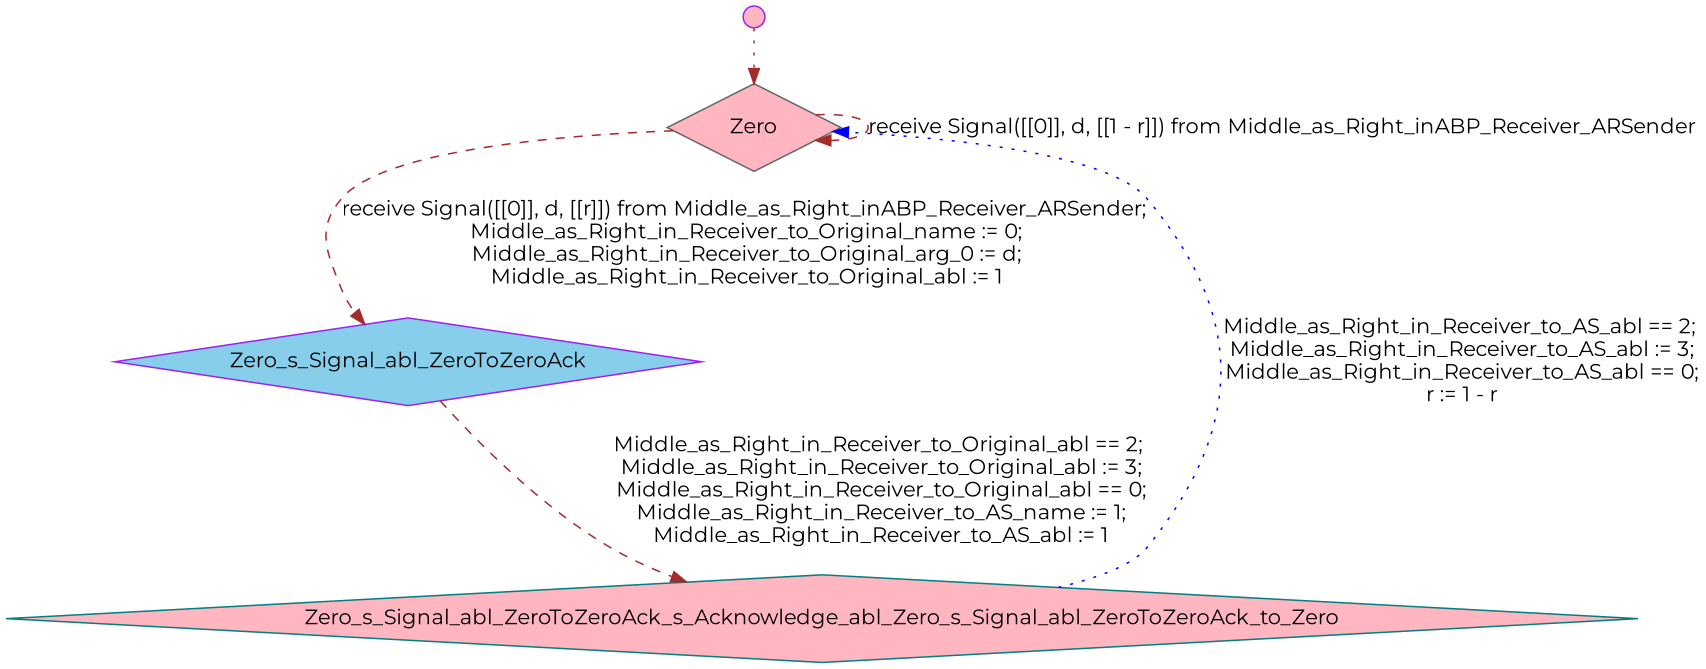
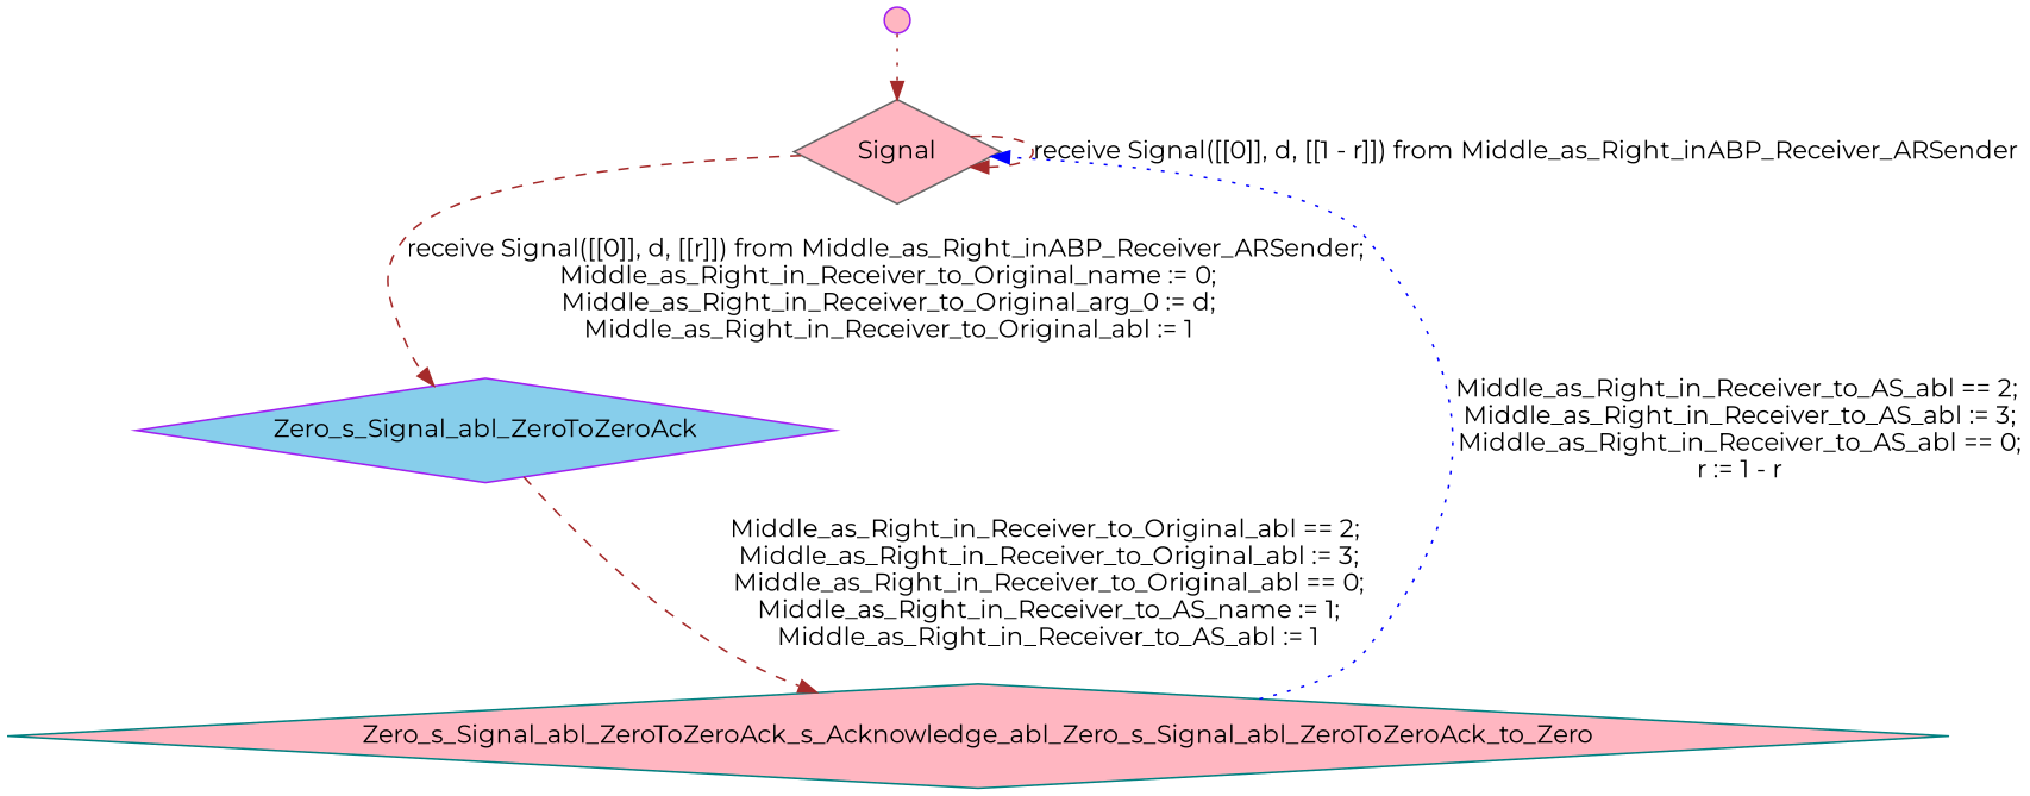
  digraph {
    compound=true
    rank=LR
    fontname=Montserrat
    node [shape=diamond style=filled fillcolor=lightpink color=purple fontname=Montserrat]
    edge [color=brown style=dashed fontname=Montserrat]
    Zero_extra [height=0.2 shape=point]
-   Zero [height=0.8 width=1.6 color=gray40]
+   Zero [height=0.8 width=1.6 color=gray40 label=Signal]
    Zero_s_Signal_abl_ZeroToZeroAck [height=0.8 width=1.6 fillcolor=skyblue]
    Zero_s_Signal_abl_ZeroToZeroAck_s_Acknowledge_abl_Zero_s_Signal_abl_ZeroToZeroAck_to_Zero [height=0.8 width=1.6 color=teal]
    Zero_extra -> Zero [style=dotted]
    Zero -> Zero [label="receive Signal([[0]], d, [[1 - r]]) from Middle_as_Right_inABP_Receiver_ARSender"]
    Zero -> Zero_s_Signal_abl_ZeroToZeroAck [label="receive Signal([[0]], d, [[r]]) from Middle_as_Right_inABP_Receiver_ARSender;\n Middle_as_Right_in_Receiver_to_Original_name := 0;\n Middle_as_Right_in_Receiver_to_Original_arg_0 := d;\n Middle_as_Right_in_Receiver_to_Original_abl := 1"]
    Zero_s_Signal_abl_ZeroToZeroAck -> Zero_s_Signal_abl_ZeroToZeroAck_s_Acknowledge_abl_Zero_s_Signal_abl_ZeroToZeroAck_to_Zero [label="Middle_as_Right_in_Receiver_to_Original_abl == 2;\n Middle_as_Right_in_Receiver_to_Original_abl := 3;\n Middle_as_Right_in_Receiver_to_Original_abl == 0;\n Middle_as_Right_in_Receiver_to_AS_name := 1;\n Middle_as_Right_in_Receiver_to_AS_abl := 1"]
    Zero_s_Signal_abl_ZeroToZeroAck_s_Acknowledge_abl_Zero_s_Signal_abl_ZeroToZeroAck_to_Zero -> Zero [label="Middle_as_Right_in_Receiver_to_AS_abl == 2;\n Middle_as_Right_in_Receiver_to_AS_abl := 3;\n Middle_as_Right_in_Receiver_to_AS_abl == 0;\n r := 1 - r" color=blue style=dotted]
  }
